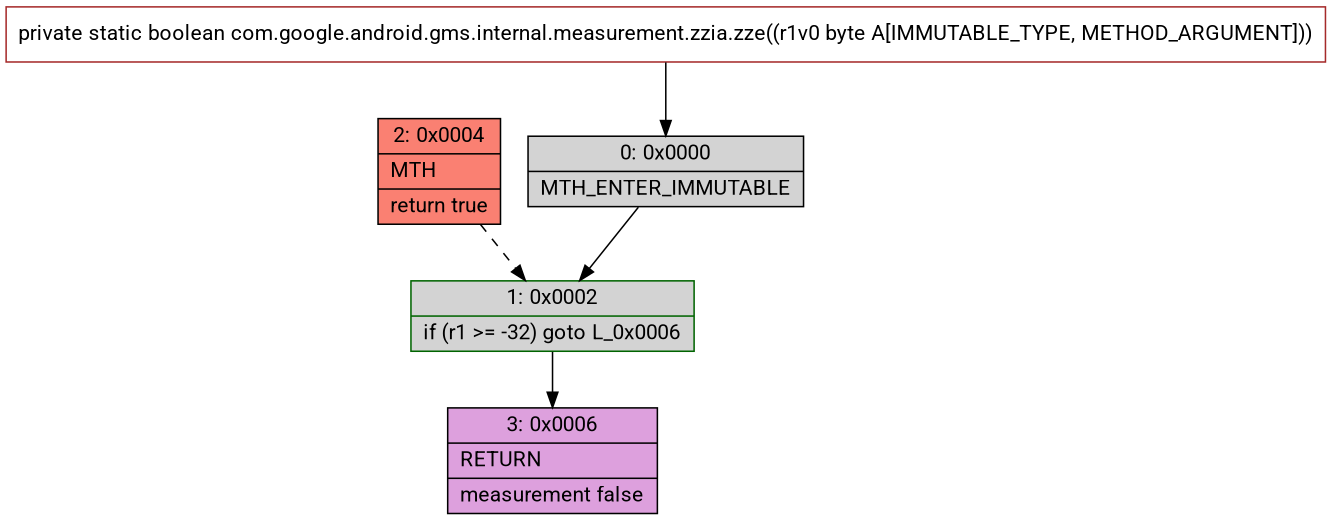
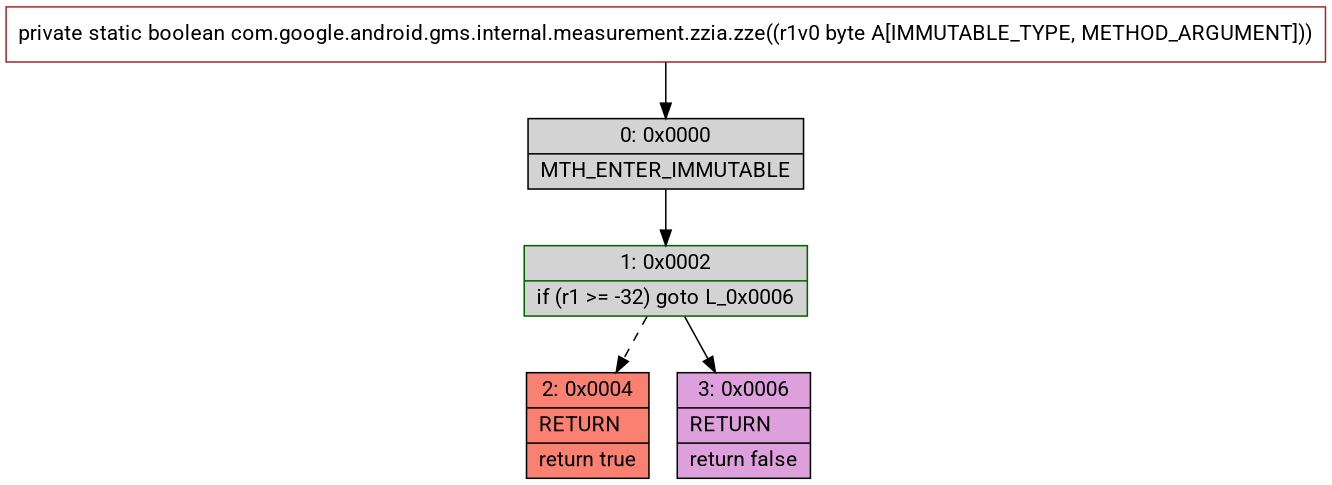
  digraph {
    fontname=Roboto
    node [color=black fillcolor=lightgrey fontname=Roboto shape=record style=filled]
    edge [fontname=Roboto]
    n1 [label="{0\:\ 0x0000|MTH_ENTER_IMMUTABLE\l}"]
    n2 [color=darkgreen label="{1\:\ 0x0002|if (r1 \>= \-32) goto L_0x0006\l}"]
-   n3 [fillcolor=salmon label="{2\:\ 0x0004|MTH\l|return true\l}"]
-   n4 [fillcolor=plum label="{3\:\ 0x0006|RETURN\l|measurement false\l}"]
+   n3 [fillcolor=salmon label="{2\:\ 0x0004|RETURN\l|return true\l}"]
+   n4 [fillcolor=plum label="{3\:\ 0x0006|RETURN\l|return false\l}"]
    n5 [color=brown fillcolor=white label="{private static boolean com.google.android.gms.internal.measurement.zzia.zze((r1v0 byte A[IMMUTABLE_TYPE, METHOD_ARGUMENT])) }"]
    n1 -> n2
-   n3 -> n2 [style=dashed]
+   n2 -> n3 [style=dashed]
    n2 -> n4
    n5 -> n1
  }
